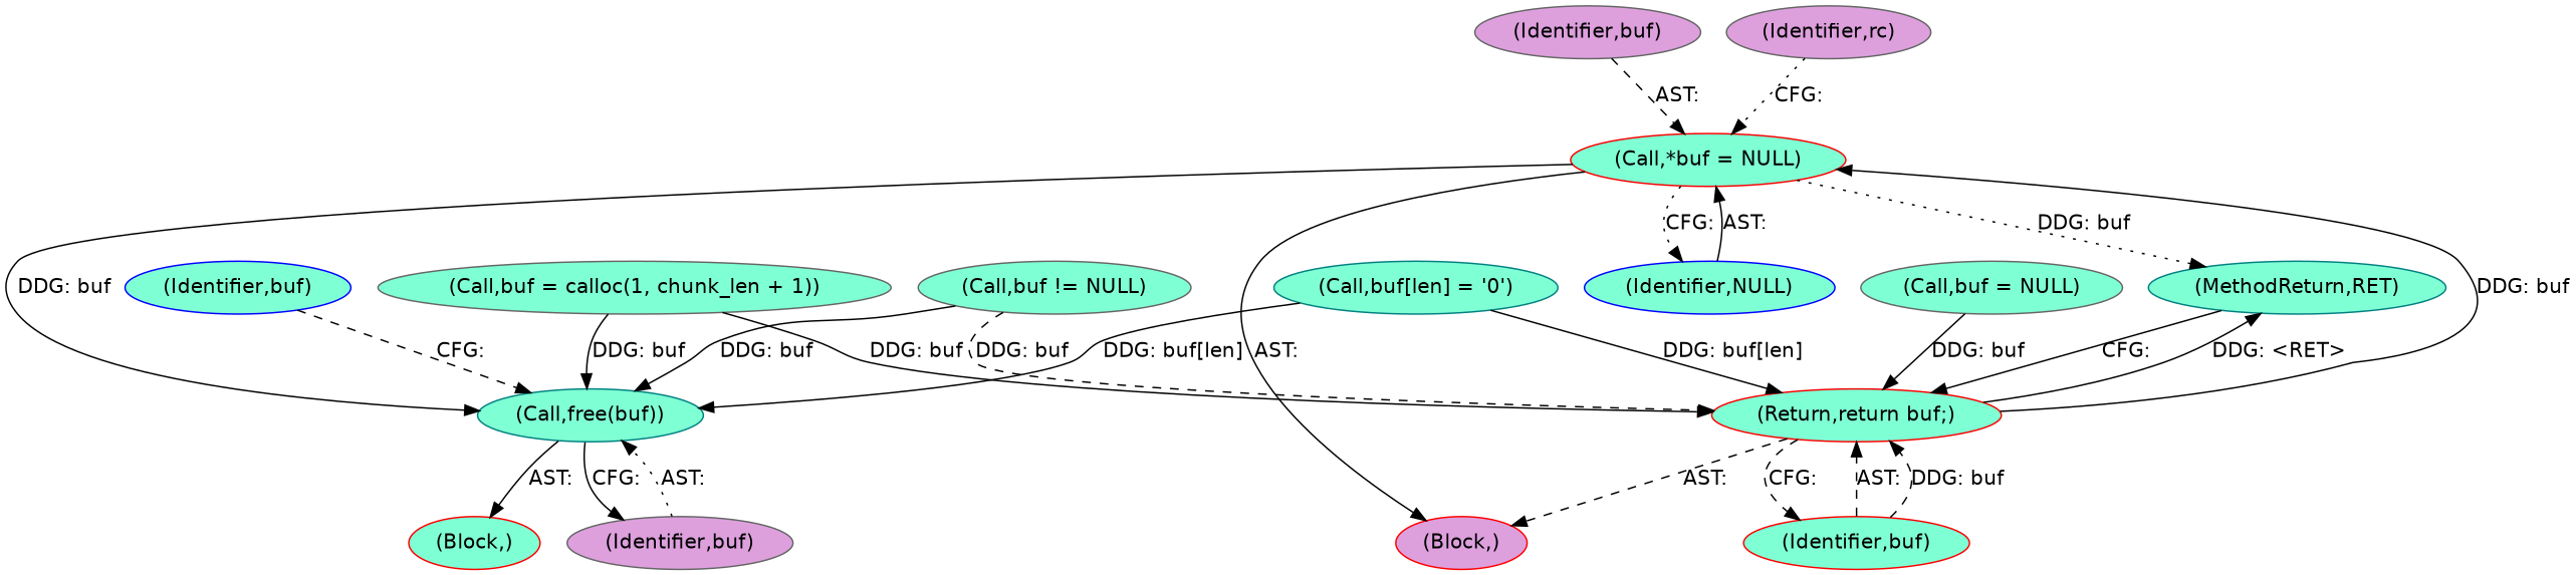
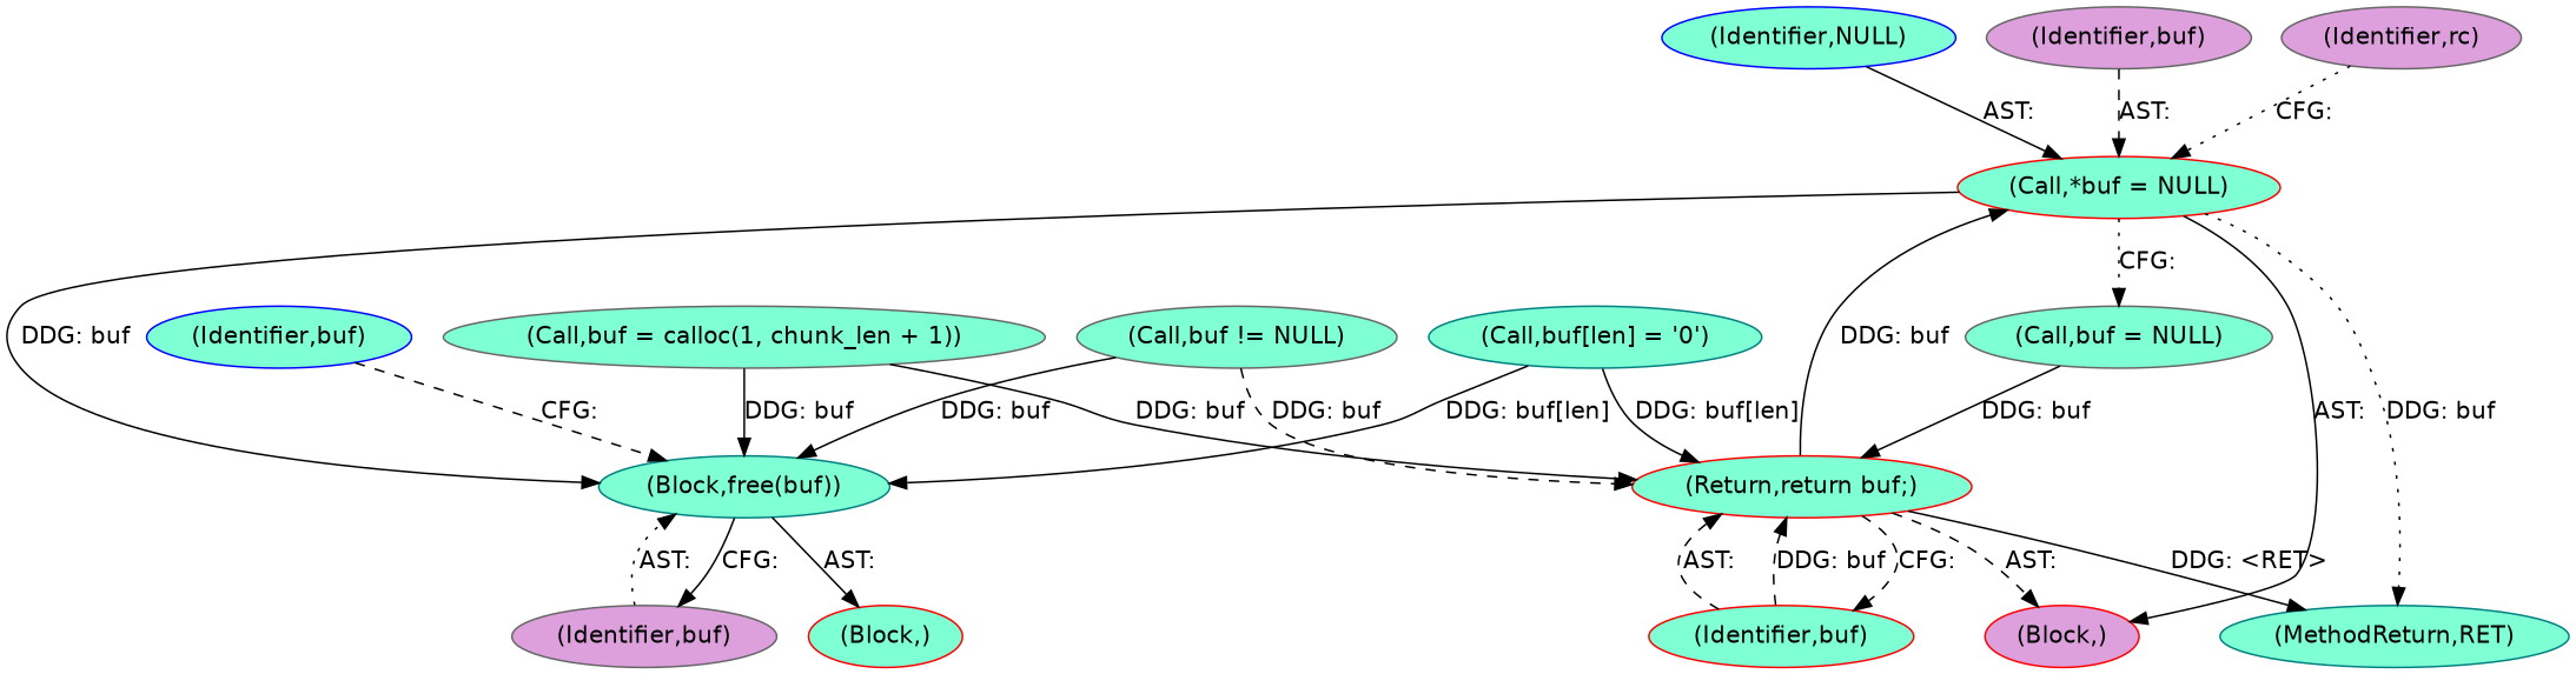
  digraph {
    fontname="DejaVu Sans"
    node [color=gray40 fillcolor=aquamarine fontname="DejaVu Sans" style=filled]
    edge [fontname="DejaVu Sans" style=solid]
    n1 [color=red label="(Call,*buf = NULL)"]
-   n2 [color=teal label="(Call,free(buf))"]
+   n2 [color=teal label="(Block,free(buf))"]
    n3 [color=blue label="(Identifier,NULL)"]
    n4 [color=teal label="(MethodReturn,RET)"]
    n5 [color=red fillcolor=plum label="(Block,)"]
    n6 [color=red label="(Block,)"]
    n7 [fillcolor=plum label="(Identifier,buf)"]
    n8 [color=red label="(Return,return buf;)"]
    n9 [color=red label="(Identifier,buf)"]
    n10 [label="(Call,buf = calloc(1, chunk_len + 1))"]
    n11 [color=teal label="(Call,buf[len] = '\0')"]
    n12 [color=blue label="(Identifier,buf)"]
    n13 [label="(Call,buf != NULL)"]
    n14 [label="(Call,buf = NULL)"]
    n15 [fillcolor=plum label="(Identifier,buf)"]
    n16 [fillcolor=plum label="(Identifier,rc)"]
    n1 -> n2 [label="DDG: buf"]
-   n1 -> n3 [label="CFG: " style=dotted]
+   n1 -> n14 [label="CFG: " style=dotted]
    n1 -> n4 [label="DDG: buf" style=dotted]
    n1 -> n5 [label="AST: "]
    n2 -> n6 [label="AST: "]
    n2 -> n7 [label="CFG: "]
    n3 -> n1 [label="AST: "]
-   n4 -> n8 [label="CFG: "]
    n7 -> n2 [label="AST: " style=dotted]
    n8 -> n1 [label="DDG: buf"]
    n8 -> n4 [label="DDG: <RET>"]
    n8 -> n5 [label="AST: " style=dashed]
    n8 -> n9 [label="CFG: " style=dashed]
    n9 -> n8 [label="AST: " style=dashed]
    n9 -> n8 [label="DDG: buf" style=dashed]
    n10 -> n2 [label="DDG: buf"]
    n10 -> n8 [label="DDG: buf"]
    n11 -> n2 [label="DDG: buf[len]"]
    n11 -> n8 [label="DDG: buf[len]"]
    n12 -> n2 [label="CFG: " style=dashed]
    n13 -> n2 [label="DDG: buf"]
    n13 -> n8 [label="DDG: buf" style=dashed]
    n14 -> n8 [label="DDG: buf"]
    n15 -> n1 [label="AST: " style=dashed]
    n16 -> n1 [label="CFG: " style=dotted]
  }
